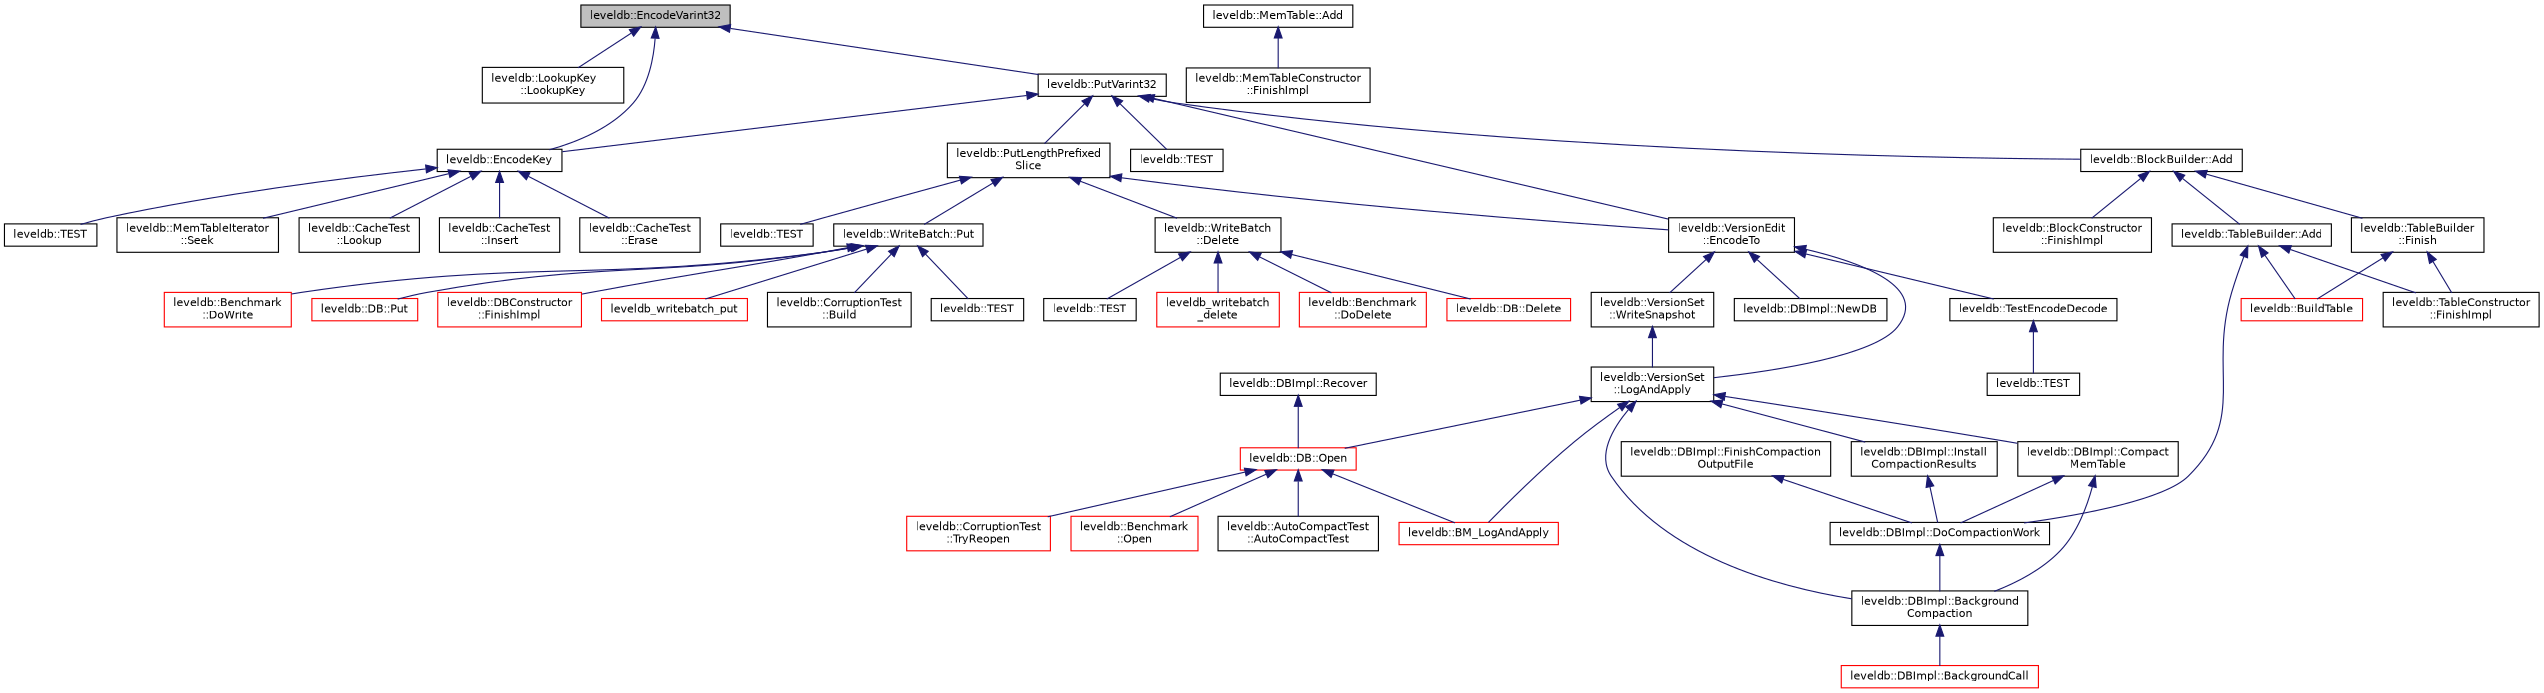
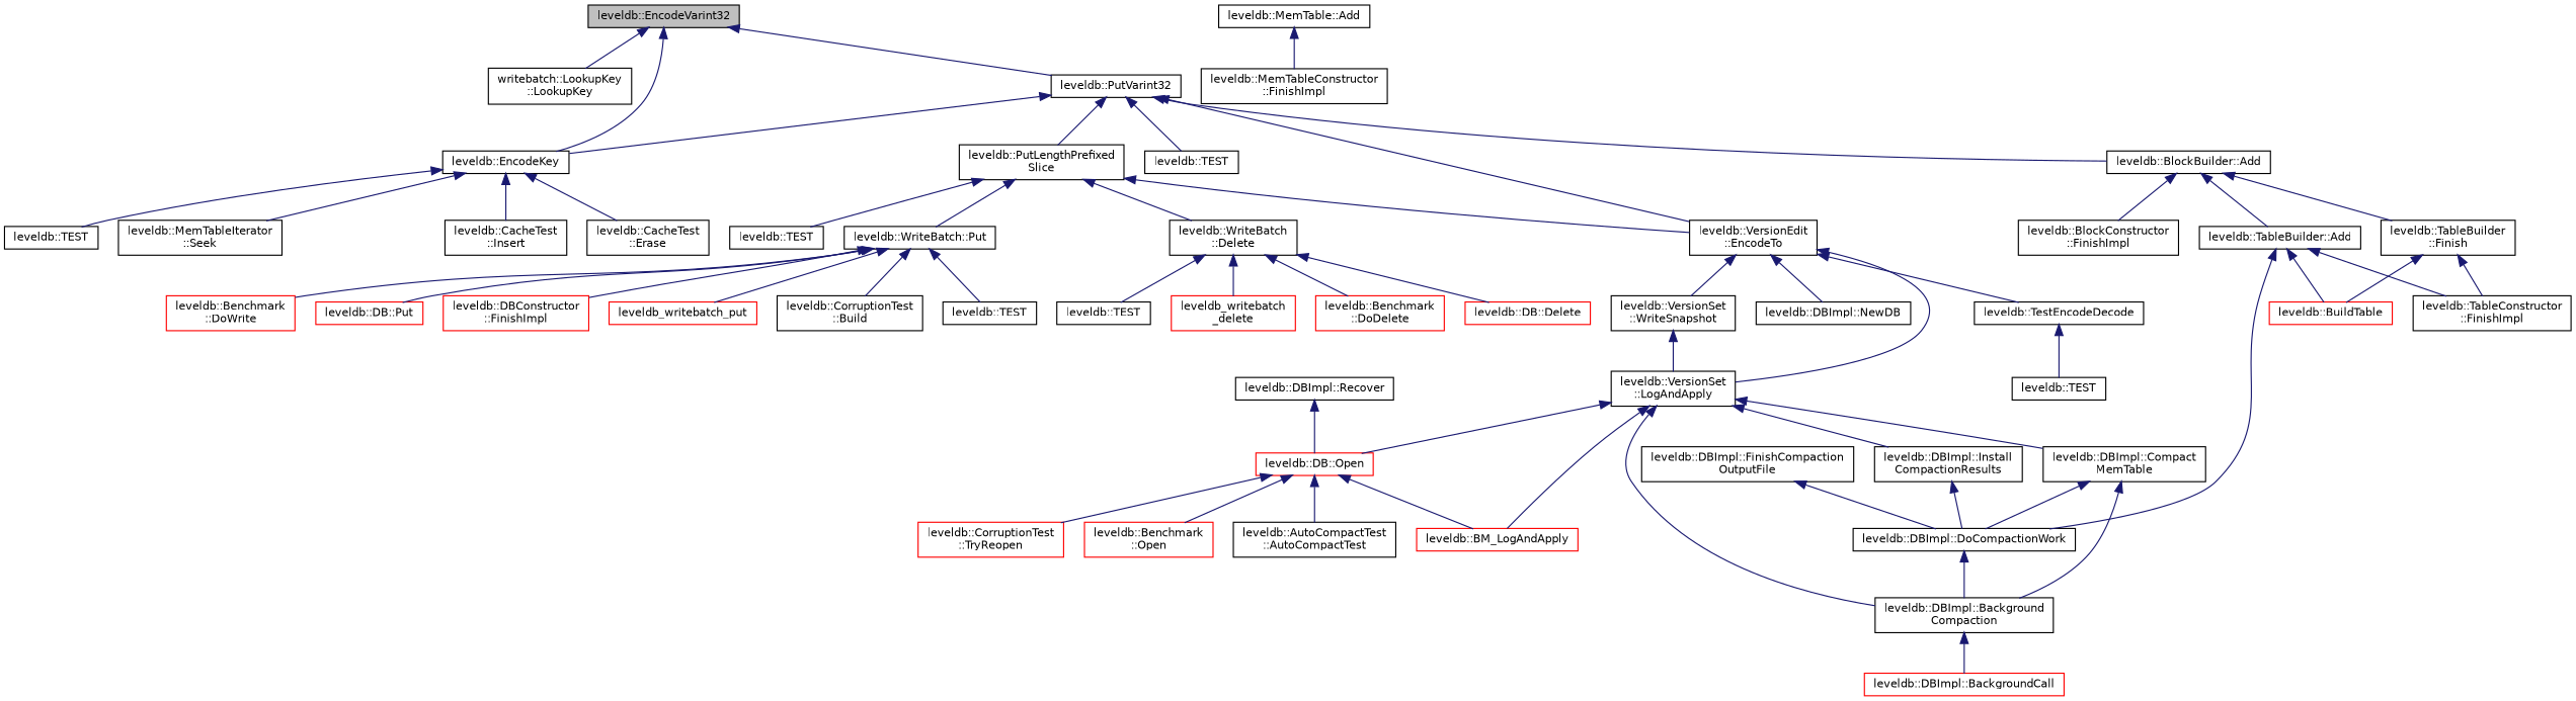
  digraph {
    rankdir=TB
    node [color=black fillcolor=white fontname=Helvetica fontsize=10 shape=record style=filled]
    edge [color=midnightblue dir=back fontname=Helvetica fontsize=10 labelfontname=Helvetica labelfontsize=10 style=solid]
    n1 [fillcolor=grey75 fontcolor=black height=0.2 label="leveldb::EncodeVarint32" width=0.4]
-   n2 [height=0.2 label="leveldb::LookupKey\l::LookupKey" width=0.4]
+   n2 [height=0.2 label="writebatch::LookupKey\l::LookupKey" width=0.4]
    n3 [height=0.2 label="leveldb::PutVarint32" width=0.4]
    n4 [height=0.2 label="leveldb::EncodeKey" width=0.4]
    n5 [height=0.2 label="leveldb::MemTable::Add" width=0.4]
    n6 [height=0.2 label="leveldb::MemTableConstructor\l::FinishImpl" width=0.4]
    n7 [height=0.2 label="leveldb::VersionEdit\l::EncodeTo" width=0.4]
    n8 [height=0.2 label="leveldb::BlockBuilder::Add" width=0.4]
    n9 [height=0.2 label="leveldb::PutLengthPrefixed\lSlice" width=0.4]
    n10 [height=0.2 label="leveldb::TEST" width=0.4]
    n11 [height=0.2 label="leveldb::MemTableIterator\l::Seek" width=0.4]
-   n12 [height=0.2 label="leveldb::CacheTest\l::Lookup" width=0.4]
    n13 [height=0.2 label="leveldb::CacheTest\l::Insert" width=0.4]
    n14 [height=0.2 label="leveldb::CacheTest\l::Erase" width=0.4]
    n15 [height=0.2 label="leveldb::TEST" width=0.4]
    n16 [height=0.2 label="leveldb::DBImpl::NewDB" width=0.4]
    n17 [height=0.2 label="leveldb::TestEncodeDecode" width=0.4]
    n18 [height=0.2 label="leveldb::VersionSet\l::LogAndApply" width=0.4]
    n19 [height=0.2 label="leveldb::VersionSet\l::WriteSnapshot" width=0.4]
    n20 [height=0.2 label="leveldb::TableBuilder::Add" width=0.4]
    n21 [height=0.2 label="leveldb::TableBuilder\l::Finish" width=0.4]
    n22 [height=0.2 label="leveldb::BlockConstructor\l::FinishImpl" width=0.4]
    n23 [height=0.2 label="leveldb::WriteBatch::Put" width=0.4]
    n24 [height=0.2 label="leveldb::WriteBatch\l::Delete" width=0.4]
    n25 [height=0.2 label="leveldb::TEST" width=0.4]
    n26 [height=0.2 label="leveldb::TEST" width=0.4]
    n27 [color=red height=0.2 label="leveldb::DB::Open" width=0.4]
    n28 [color=red height=0.2 label="leveldb::BM_LogAndApply" width=0.4]
    n29 [height=0.2 label="leveldb::DBImpl::Compact\lMemTable" width=0.4]
    n30 [height=0.2 label="leveldb::DBImpl::Background\lCompaction" width=0.4]
    n31 [height=0.2 label="leveldb::DBImpl::Install\lCompactionResults" width=0.4]
    n32 [height=0.2 label="leveldb::DBImpl::Recover" width=0.4]
    n33 [height=0.2 label="leveldb::AutoCompactTest\l::AutoCompactTest" width=0.4]
    n34 [color=red height=0.2 label="leveldb::CorruptionTest\l::TryReopen" width=0.4]
    n35 [color=red height=0.2 label="leveldb::Benchmark\l::Open" width=0.4]
    n36 [height=0.2 label="leveldb::DBImpl::DoCompactionWork" width=0.4]
    n37 [color=red height=0.2 label="leveldb::DBImpl::BackgroundCall" width=0.4]
    n38 [color=red height=0.2 label="leveldb::BuildTable" width=0.4]
    n39 [height=0.2 label="leveldb::TableConstructor\l::FinishImpl" width=0.4]
    n40 [height=0.2 label="leveldb::DBImpl::FinishCompaction\lOutputFile" width=0.4]
    n41 [color=red height=0.2 label=leveldb_writebatch_put width=0.4]
    n42 [height=0.2 label="leveldb::CorruptionTest\l::Build" width=0.4]
    n43 [height=0.2 label="leveldb::TEST" width=0.4]
    n44 [color=red height=0.2 label="leveldb::Benchmark\l::DoWrite" width=0.4]
    n45 [color=red height=0.2 label="leveldb::DB::Put" width=0.4]
    n46 [color=red height=0.2 label="leveldb::DBConstructor\l::FinishImpl" width=0.4]
    n47 [color=red height=0.2 label="leveldb_writebatch\l_delete" width=0.4]
    n48 [color=red height=0.2 label="leveldb::Benchmark\l::DoDelete" width=0.4]
    n49 [color=red height=0.2 label="leveldb::DB::Delete" width=0.4]
    n50 [height=0.2 label="leveldb::TEST" width=0.4]
    n1 -> n2
    n1 -> n3
    n1 -> n4
    n3 -> n4
    n3 -> n7
    n3 -> n8
    n3 -> n9
    n3 -> n10
    n4 -> n11
-   n4 -> n12
    n4 -> n13
    n4 -> n14
    n4 -> n15
    n5 -> n6
    n7 -> n16
    n7 -> n17
    n7 -> n18
    n7 -> n19
    n8 -> n20
    n8 -> n21
    n8 -> n22
    n9 -> n7
    n9 -> n23
    n9 -> n24
    n9 -> n25
    n17 -> n26
    n18 -> n27
    n18 -> n28
    n18 -> n29
    n18 -> n30
    n18 -> n31
    n19 -> n18
    n20 -> n36
    n20 -> n38
    n20 -> n39
    n21 -> n38
    n21 -> n39
    n23 -> n41
    n23 -> n42
    n23 -> n43
    n23 -> n44
    n23 -> n45
    n23 -> n46
    n24 -> n47
    n24 -> n48
    n24 -> n49
    n24 -> n50
    n27 -> n28
    n27 -> n33
    n27 -> n34
    n27 -> n35
    n29 -> n30
    n29 -> n36
    n30 -> n37
    n31 -> n36
    n32 -> n27
    n36 -> n30
    n40 -> n36
  }
